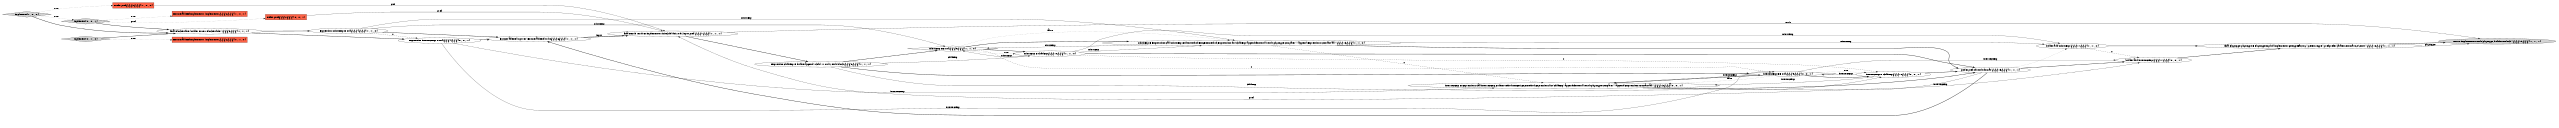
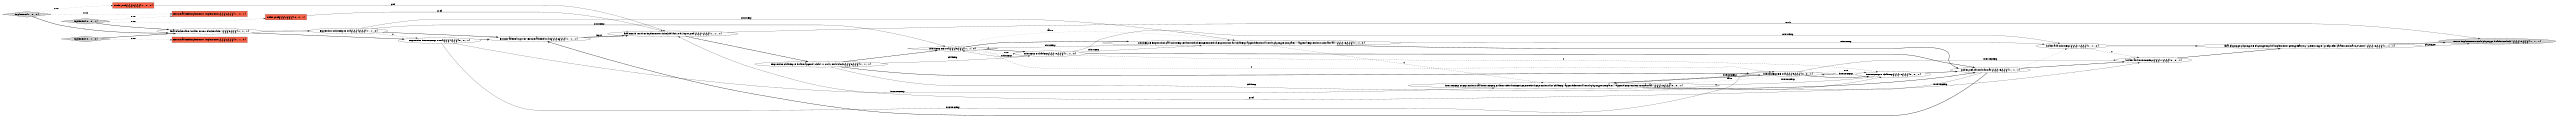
  digraph {
    rankdir=LR
    node [fillcolor=white shape=ellipse style=filled]
    edge [style=bold]
    n1 [label="Expression minusExp = null@@@4@@@['1', '1', '0']"]
    n2 [label="EnumerableRel input = (EnumerableRel)ord.e@@@6@@@['1', '1', '1']"]
    n3 [label="minusExp == null@@@9@@@['1', '1', '0']" shape=diamond]
    n4 [label="Expression intersectExp = null@@@4@@@['0', '0', '1']"]
    n5 [label="minusExp = Expressions.call(minusExp,BuiltInMethod.EXCEPT.method,Expressions.list(childExp).appendIfNotNull(result.physType.comparer()).append(Expressions.constant(all)))@@@13@@@['1', '1', '0']"]
    n6 [label="final Result result = implementor.visitChild(this,ord.i,input,pref)@@@7@@@['1', '1', '1']"]
    n7 [label="intersectExp == null@@@9@@@['0', '0', '1']" shape=diamond]
    n8 [label="minusExp = childExp@@@10@@@['1', '1', '0']"]
    n9 [label="intersectExp = Expressions.call(intersectExp,BuiltInMethod.INTERSECT.method,Expressions.list(childExp).appendIfNotNull(result.physType.comparer()).append(Expressions.constant(all)))@@@13@@@['0', '0', '1']"]
    n10 [label="pref = pref.of(result.format)@@@15@@@['1', '1', '1']"]
    n11 [label="builder.add(minusExp)@@@17@@@['1', '1', '0']"]
    n12 [fillcolor=lightgray label="return implementor.result(physType,builder.toBlock())@@@19@@@['1', '1', '1']"]
    n13 [label="Expression childExp = builder.append(\"child\" + ord.i,result.block)@@@8@@@['1', '1', '1']"]
    n14 [label="intersectExp = childExp@@@10@@@['0', '0', '1']"]
    n15 [label="final PhysType physType = PhysTypeImpl.of(implementor.getTypeFactory(),getRowType(),pref.prefer(JavaRowFormat.CUSTOM))@@@18@@@['1', '1', '1']"]
    n16 [fillcolor=tomato label="EnumerableRelImplementor implementor@@@2@@@['1', '0', '1']" shape=box]
    n17 [fillcolor=lightgray label="implement['1', '0', '0']" shape=diamond]
    n18 [fillcolor=tomato label="Prefer pref@@@2@@@['1', '0', '0']" shape=box]
    n19 [label="final BlockBuilder builder = new BlockBuilder()@@@3@@@['1', '1', '1']"]
    n20 [label="builder.add(intersectExp)@@@17@@@['0', '0', '1']"]
    n21 [fillcolor=lightgray label="implement['0', '0', '1']" shape=diamond]
    n22 [fillcolor=tomato label="Prefer pref@@@2@@@['0', '0', '1']" shape=box]
    n23 [fillcolor=tomato label="EnumerableRelImplementor implementor@@@2@@@['0', '1', '0']" shape=box]
    n24 [fillcolor=lightgray label="implement['0', '1', '0']" shape=diamond]
    n1 -> n2
    n1 -> n3 [label=minusExp style=solid]
    n1 -> n4 [label=0 style=dashed]
    n1 -> n5 [label=minusExp style=solid]
    n2 -> n6 [label=input style=solid]
    n2 -> n6
    n3 -> n5 [label=false style=dotted]
    n3 -> n5
    n3 -> n7 [label=0 style=dashed]
    n3 -> n8
    n3 -> n8 [label=true style=dotted]
    n4 -> n2
    n4 -> n7 [label=intersectExp style=solid]
    n4 -> n9 [label=intersectExp style=solid]
    n5 -> n3 [label=minusExp style=solid]
    n5 -> n9 [label=0 style=dashed]
    n5 -> n10
    n5 -> n11 [label=minusExp style=solid]
    n6 -> n12 [label=result style=solid]
    n6 -> n13
    n7 -> n9
    n7 -> n9 [label=false style=dotted]
    n7 -> n14
    n7 -> n14 [label=true style=dotted]
    n7 -> n20 [label=intersectExp style=solid]
    n8 -> n3 [label=minusExp style=solid]
    n8 -> n5 [label=minusExp style=solid]
    n8 -> n10
    n8 -> n11 [label=minusExp style=solid]
    n8 -> n14 [label=0 style=dashed]
    n9 -> n7 [label=intersectExp style=solid]
    n9 -> n10
    n9 -> n20 [label=intersectExp style=solid]
    n10 -> n2
    n10 -> n6 [label=pref style=solid]
    n10 -> n11 [style=dotted]
    n10 -> n20
    n11 -> n15
    n11 -> n20 [label=0 style=dashed]
    n13 -> n3
    n13 -> n7
    n13 -> n8 [label=childExp style=solid]
    n13 -> n14 [label=childExp style=solid]
    n14 -> n7 [label=intersectExp style=solid]
    n14 -> n9 [label=intersectExp style=solid]
    n14 -> n10
    n15 -> n12 [label=physType style=solid]
    n15 -> n12
-   n17 -> n21 [label=true style=dotted]
+   n17 -> n16 [label=true style=dotted]
    n17 -> n18 [label=true style=dotted]
    n17 -> n19
    n18 -> n6 [label=pref style=solid]
    n19 -> n1
    n19 -> n4
    n20 -> n15
    n21 -> n16 [label=true style=dotted]
    n21 -> n19
-   n21 -> n22 [label=pref style=dotted]
+   n21 -> n22 [label=true style=dotted]
    n22 -> n6 [label=pref style=solid]
    n24 -> n19
    n24 -> n23 [label=true style=dotted]
  }
